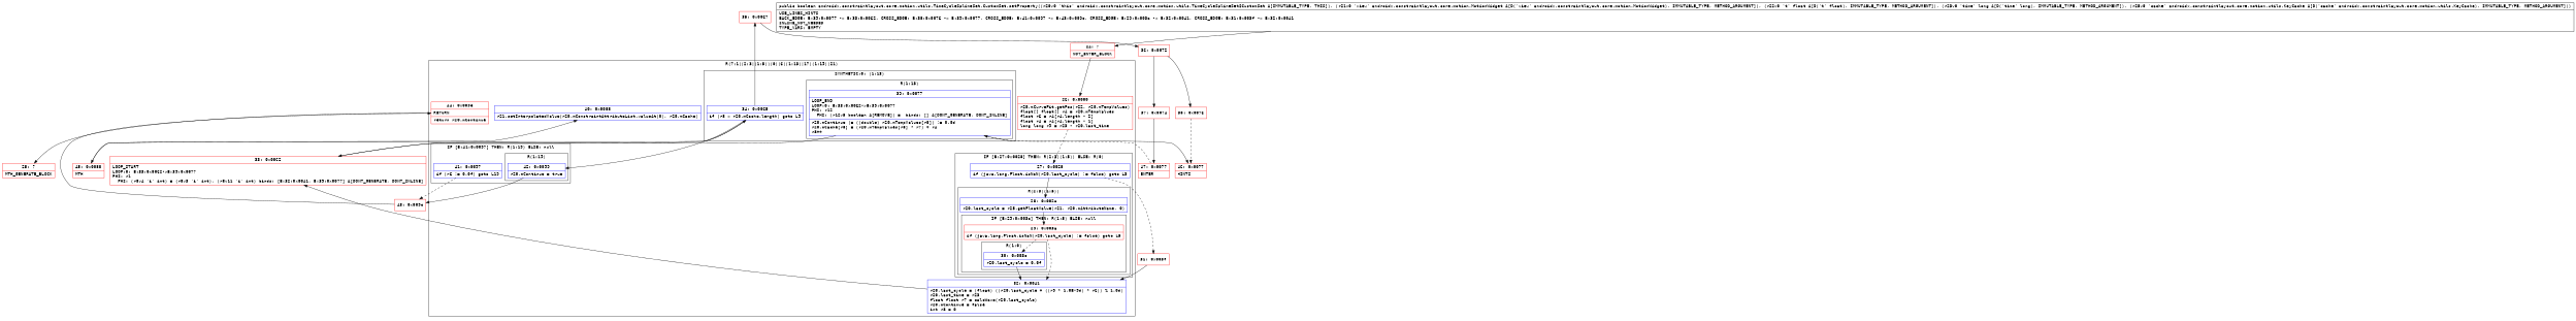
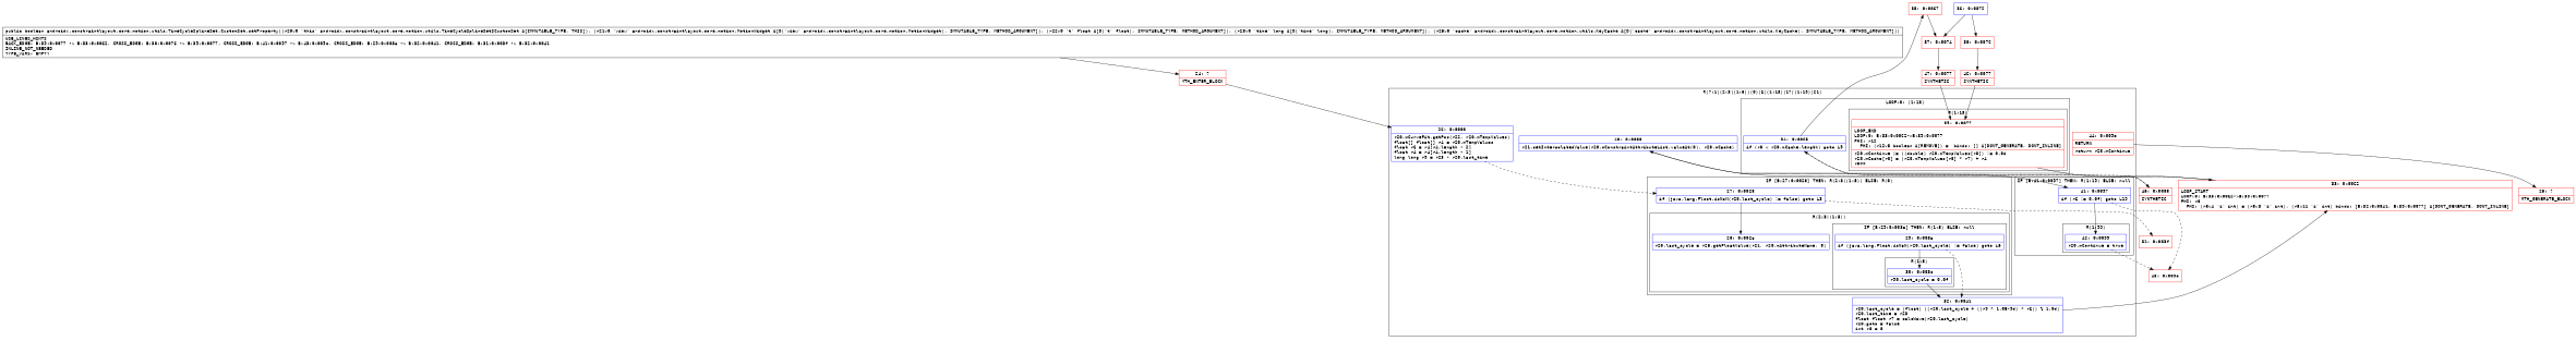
  digraph {
    fontname="DejaVu Sans Mono"
    node [color=red fontname="DejaVu Sans Mono" shape=record]
    edge [fontname="DejaVu Sans Mono"]
-   n1 [color=blue label="{30\:\ 0x003c|r20.last_cycle = 0.0f\l}"]
-   n2 [label="{29\:\ 0x003a|if (java.lang.Float.isNaN(r20.last_cycle) != false) goto L5\l}"]
+   n1 [color=blue label="{30\:\ 0x003c|r90.last_cycle = 0.0f\l}"]
+   n2 [color=blue label="{29\:\ 0x003a|if (java.lang.Float.isNaN(r20.last_cycle) != false) goto L5\l}"]
    n3 [color=blue label="{28\:\ 0x002a|r20.last_cycle = r25.getFloatValue(r21, r20.mAttributeName, 0)\l}"]
    n4 [color=blue label="{27\:\ 0x0028|if (java.lang.Float.isNaN(r20.last_cycle) != false) goto L3\l}"]
-   n5 [color=blue label="{39\:\ 0x0077|LOOP_END\lLOOP:0: B:33:0x0062\-\>B:39:0x0077\lPHI: r12 \l  PHI: (r12v5 boolean A[REMOVE]) =  binds: [] A[DONT_GENERATE, DONT_INLINE]\l|r20.mContinue \|= ((double) r20.mTempValues[r8]) != 0.0d\lr20.mCache[r8] = (r20.mTempValues[r8] * r7) + r4\lr8++\l}"]
+   n5 [label="{39\:\ 0x0077|LOOP_END\lLOOP:0: B:33:0x0062\-\>B:39:0x0077\lPHI: r12 \l  PHI: (r12v5 boolean A[REMOVE]) =  binds: [] A[DONT_GENERATE, DONT_INLINE]\l|r20.mContinue \|= ((double) r20.mTempValues[r8]) != 0.0d\lr20.mCache[r8] = (r20.mTempValues[r8] * r7) + r4\lr8++\l}"]
    n6 [color=blue label="{34\:\ 0x0065|if (r8 \< r20.mCache.length) goto L9\l}"]
    n7 [color=blue label="{42\:\ 0x0099|r20.mContinue = true\l}"]
    n8 [color=blue label="{41\:\ 0x0097|if (r6 != 0.0f) goto L19\l}"]
-   n9 [label="{26\:\ 0x0000|r20.mCurveFit.getPos(r22, r20.mTempValues)\lfloat[] float[] r4 = r20.mTempValues\lfloat r6 = r4[r4.length \- 2]\lfloat r4 = r4[r4.length \- 1]\llong long r9 = r23 \- r20.last_time\l}"]
-   n10 [color=blue label="{32\:\ 0x0041|r20.last_cycle = (float) ((r20.last_cycle + ((r9 * 1.0E\-9d) * r6)) % 1.0d)\lr20.last_time = r23\lfloat float r7 = calcWave(r20.last_cycle)\lr20.mContinue = false\lint r8 = 0\l}"]
+   n9 [color=blue label="{26\:\ 0x0000|r20.mCurveFit.getPos(r22, r20.mTempValues)\lfloat[] float[] r4 = r20.mTempValues\lfloat r6 = r4[r4.length \- 2]\lfloat r4 = r4[r4.length \- 1]\llong long r9 = r23 \- r20.last_time\l}"]
+   n10 [color=blue label="{32\:\ 0x0041|r20.last_cycle = (float) ((r20.last_cycle + ((r9 * 1.0E\-9d) * r6)) % 1.0d)\lr20.last_time = r23\lfloat float r7 = calcWave(r20.last_cycle)\lr20.goto = false\lint r8 = 0\l}"]
    n11 [color=blue label="{40\:\ 0x0088|r21.setInterpolatedValue(r20.mConstraintAttributeList.valueAt(0), r20.mCache)\l}"]
    n12 [label="{44\:\ 0x009e|RETURN\l|return r20.mContinue\l}"]
    n13 [label="{31\:\ 0x003f}"]
-   n14 [label="{33\:\ 0x0062|LOOP_START\lLOOP:0: B:33:0x0062\-\>B:39:0x0077\lPHI: r1 \l  PHI: (r8v4 'i' int) = (r8v3 'i' int), (r8v11 'i' int) binds: [B:32:0x0041, B:39:0x0077] A[DONT_GENERATE, DONT_INLINE]\l}"]
+   n14 [label="{33\:\ 0x0062|LOOP_START\lLOOP:0: B:33:0x0062\-\>B:39:0x0077\lPHI: r8 \l  PHI: (r8v4 'i' int) = (r8v3 'i' int), (r8v11 'i' int) binds: [B:32:0x0041, B:39:0x0077] A[DONT_GENERATE, DONT_INLINE]\l}"]
    n15 [label="{35\:\ 0x0067}"]
-   n16 [label="{45\:\ 0x0088|MTH\l}"]
+   n16 [label="{45\:\ 0x0088|SYNTHETIC\l}"]
    n17 [label="{43\:\ 0x009c}"]
    n18 [label="{25\:\ ?|MTH_GENERATE_BLOCK\l}"]
-   n19 [label="{36\:\ 0x0072}"]
-   n20 [label="{24\:\ ?|NOT_ENTER_BLOCK\l}"]
+   n19 [color=blue label="{36\:\ 0x0072}"]
+   n20 [label="{24\:\ ?|MTH_ENTER_BLOCK\l}"]
    n21 [label="{37\:\ 0x0074}"]
    n22 [label="{38\:\ 0x0076}"]
-   n23 [label="{47\:\ 0x0077|ENTER\l}"]
-   n24 [label="{46\:\ 0x0077|HINTS\l}"]
+   n23 [label="{47\:\ 0x0077|SYNTHETIC\l}"]
+   n24 [label="{46\:\ 0x0077|SYNTHETIC\l}"]
    n25 [label="{public boolean androidx.constraintlayout.core.motion.utils.TimeCycleSplineSet.CustomSet.setProperty((r20v0 'this' androidx.constraintlayout.core.motion.utils.TimeCycleSplineSet$CustomSet A[IMMUTABLE_TYPE, THIS]), (r21v0 'view' androidx.constraintlayout.core.motion.MotionWidget A[D('view' androidx.constraintlayout.core.motion.MotionWidget), IMMUTABLE_TYPE, METHOD_ARGUMENT]), (r22v0 't' float A[D('t' float), IMMUTABLE_TYPE, METHOD_ARGUMENT]), (r23v0 'time' long A[D('time' long), IMMUTABLE_TYPE, METHOD_ARGUMENT]), (r25v0 'cache' androidx.constraintlayout.core.motion.utils.KeyCache A[D('cache' androidx.constraintlayout.core.motion.utils.KeyCache), IMMUTABLE_TYPE, METHOD_ARGUMENT]))  | USE_LINES_HINTS\lBACK_EDGE: B:39:0x0077 \-\> B:33:0x0062, CROSS_EDGE: B:38:0x0076 \-\> B:39:0x0077, CROSS_EDGE: B:41:0x0097 \-\> B:43:0x009c, CROSS_EDGE: B:29:0x003a \-\> B:32:0x0041, CROSS_EDGE: B:31:0x003f \-\> B:32:0x0041\lINLINE_NOT_NEEDED\lTYPE_VARS: EMPTY\l}" color=""]
    subgraph cluster_1 {
      label="R(7:1|(2:3|(1:5))(0)|6|(1:13)|17|(1:19)|21)"
      n9
      n10
      n11
      n12
      subgraph cluster_2 {
        label="IF [B:27:0x0028] THEN: R(2:3|(1:5)) ELSE: R(0)"
        n4
        subgraph cluster_3 {
          label="R(2:3|(1:5))"
          n3
          subgraph cluster_4 {
            label="IF [B:29:0x003a] THEN: R(1:5) ELSE: null"
            n2
            subgraph cluster_5 {
-             label="R(1:0)"
+             label="R(1:5)"
              n1
            }
          }
        }
        subgraph cluster_6 {
          label="R(0)"
        }
      }
      subgraph cluster_7 {
-       label="SYNTHETIC:0: (1:13)"
+       label="LOOP:0: (1:13)"
        n6
        subgraph cluster_8 {
          label="R(1:13)"
          n5
        }
      }
      subgraph cluster_9 {
        label="IF [B:41:0x0097] THEN: R(1:19) ELSE: null"
        n8
        subgraph cluster_10 {
-         label="R(1:19)"
+         label="R(1:99)"
          n7
        }
      }
    }
    n1 -> n10
-   n2 -> n1 [style=dashed]
+   n2 -> n1
    n2 -> n10 [style=dashed]
-   n3 -> n2
    n4 -> n3
    n4 -> n13 [style=dashed]
    n5 -> n14
    n6 -> n15
-   n6 -> n16 [style=solid]
-   n7 -> n17
-   n6 -> n7
+   n6 -> n16 [style=dashed]
+   n7 -> n17 [style=dashed]
+   n8 -> n7
    n8 -> n17 [style=dashed]
    n9 -> n4 [style=dashed]
    n10 -> n14
+   n11 -> n8
    n12 -> n18
-   n13 -> n10
    n14 -> n6
-   n15 -> n19
+   n15 -> n21
    n16 -> n11
-   n17 -> n12
    n19 -> n21
    n19 -> n22
    n20 -> n9
    n21 -> n23
-   n22 -> n24 [style=dashed]
-   n23 -> n5 [style=dashed]
-   n5 -> n24
+   n22 -> n24
+   n23 -> n5
+   n24 -> n5
    n25 -> n20
  }
